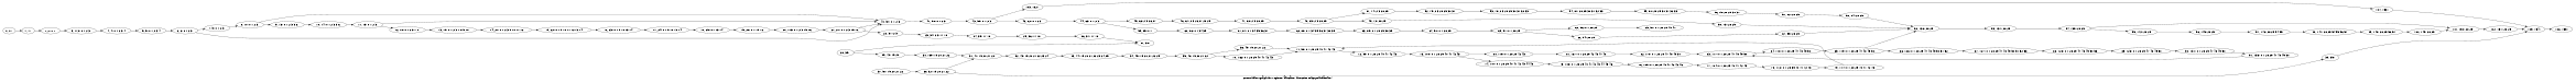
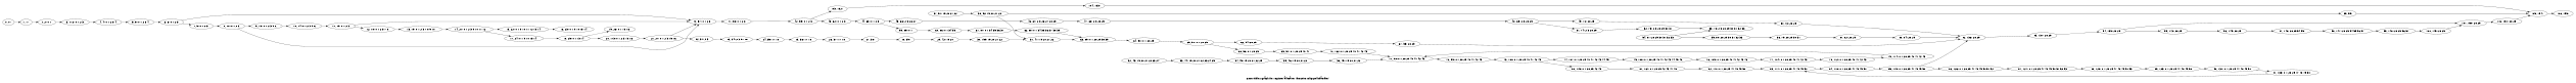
  digraph {
    label="Control-flow-graph for register allocator (function _slip_poll_handler)"
    rankdir=LR
    n1 [label="0, 0: "]
    n2 [label="1, 1: "]
    n3 [label="2, 2: 0 1 "]
    n4 [label="3, 172: 0 1 2 3 "]
    n5 [label="4, 4: 0 1 2 3 4 "]
    n6 [label="5, 5: 0 1 2 3 4 "]
    n7 [label="6, 6: 0 1 2 3 "]
    n8 [label="7, 9: 0 1 2 3 "]
    n9 [label="40, 57: 0 1 2 3 "]
    n10 [label="8, 10: 0 1 2 3 "]
    n11 [label="41, 58: 0 1 2 3 "]
    n12 [label="9, 13: 0 1 2 3 5 6 "]
    n13 [label="10, 14: 0 1 2 3 5 6 "]
    n14 [label="11, 15: 0 1 2 3 "]
    n15 [label="12, 18: 0 1 2 3 7 8 "]
    n16 [label="13, 19: 0 1 2 3 7 8 9 10 "]
    n17 [label="14, 21: 0 1 2 3 9 10 11 12 "]
    n18 [label="15, 22: 0 1 9 10 11 12 13 14 "]
    n19 [label="16, 23: 0 1 9 10 13 14 "]
    n20 [label="17, 24: 0 1 9 10 13 14 "]
    n21 [label="18, 25: 0 1 13 14 "]
    n22 [label="19, 26: 0 1 15 16 "]
    n23 [label="20, 173: 0 1 2 3 15 16 "]
    n24 [label="21, 27: 0 1 2 3 15 16 "]
    n25 [label="22, 31: 2 3 "]
-   n26 [label="23, 34: 2 3 17 18 "]
+   n26 [label="23, 34: 2 3 97 18"]
    n27 [label="24, 35: 17 18 "]
    n28 [label="25, 36: 17 18 "]
    n29 [label="26, 37: 17 18 "]
    n30 [label="27, 38: "]
    n31 [label="28, 39: "]
    n32 [label="29, 42: 19 20 "]
    n33 [label="30, 159: 19 20 21 22 "]
    n34 [label="31, 41: 19 20 21 22 "]
    n35 [label="32, 43: 19 20 21 22 23 24 "]
    n36 [label="33, 44: 19 20 21 22 23 24 25 "]
    n37 [label="34, 45: 19 20 21 22 25 "]
    n38 [label="35, 46: 19 20 21 22 "]
    n39 [label="36, 49: 19 20 21 22 "]
    n40 [label="71, 98: 0 1 28 29 40 41 42 43 "]
    n41 [label="37, 51: 19 20 21 22 "]
    n42 [label="38, 52: 19 20 21 22 "]
    n43 [label="39, 55: "]
    n44 [label="105, 154: "]
    n45 [label="106, 155: "]
    n46 [label="42, 59: 0 1 2 3 "]
    n47 [label="43, 62: 0 1 2 3 "]
    n48 [label="103, 152: "]
    n49 [label="44, 63: 0 1 2 3 "]
    n50 [label="104, 153: "]
    n51 [label="45, 66: 2 3 26 27 "]
    n52 [label="59, 85: 0 1 "]
    n53 [label="46, 67: 2 3 26 27 28 29 "]
    n54 [label="60, 86: 0 1 34 35 "]
    n55 [label="47, 68: 2 3 28 29 "]
    n56 [label="48, 69: 2 3 28 29 "]
    n57 [label="49, 72: 28 29 "]
    n58 [label="51, 74: 2 3 28 29 "]
    n59 [label="50, 73: 28 29 "]
    n60 [label="52, 75: 2 3 28 29 30 31 "]
    n61 [label="92, 136: 28 29 "]
    n62 [label="93, 137: 28 29 "]
    n63 [label="53, 78: 2 3 28 29 30 31 32 33 "]
    n64 [label="54, 81: 28 29 30 31 32 33 "]
    n65 [label="55, 80: 28 29 30 31 32 33 "]
    n66 [label="56, 79: 28 29 30 31 "]
    n67 [label="57, 82: 28 29 "]
    n68 [label="58, 84: 28 29 "]
    n69 [label="61, 87: 0 1 34 35 36 37 "]
    n70 [label="62, 88: 0 1 34 35 36 37 38 39 "]
    n71 [label="63, 89: 0 1 28 29 38 39 "]
    n72 [label="64, 90: 0 1 28 29 "]
    n73 [label="65, 91: 0 1 28 29 "]
    n74 [label="66, 94: 28 29 "]
    n75 [label="68, 96: 0 1 28 29 "]
    n76 [label="67, 95: 28 29 "]
    n77 [label="69, 97: 0 1 28 29 40 41 "]
    n78 [label="70, 162: 0 1 28 29 40 41 42 43 "]
    n79 [label="72, 99: 0 1 28 29 40 41 42 43 "]
    n80 [label="73, 100: 0 1 28 29 40 41 42 43 "]
    n81 [label="74, 107: 0 1 28 29 40 41 42 43 44 45 "]
    n82 [label="80, 115: 0 1 28 29 42 43 "]
    n83 [label="75, 108: 0 1 28 29 40 41 42 43 44 45 46 "]
    n84 [label="81, 167: 0 1 28 29 42 43 47 48 "]
    n85 [label="76, 109: 0 1 28 29 40 41 42 43 46 "]
    n86 [label="77, 104: 0 1 28 29 40 41 42 43 "]
-   n87 [label="78, 112: 0 1 28 39 40 41 42 43"]
+   n87 [label="78, 112: 0 1 28 29 40 41 42 43 "]
    n88 [label="79, 114: 0 1 28 29 40 41 42 43 "]
    n89 [label="82, 170: 0 1 28 29 47 48 49 50 "]
    n90 [label="83, 117: 0 1 28 29 47 48 49 50 "]
    n91 [label="84, 118: 0 1 28 29 47 48 49 50 "]
    n92 [label="85, 119: 0 1 28 29 47 48 49 50 "]
    n93 [label="86, 126: 0 1 28 29 47 48 49 50 51 52 "]
    n94 [label="87, 127: 0 1 28 29 47 48 49 50 51 52 53 "]
    n95 [label="88, 128: 0 1 28 29 47 48 49 50 53 "]
    n96 [label="89, 123: 0 1 28 29 47 48 49 50 "]
    n97 [label="90, 131: 0 1 28 29 47 48 49 50 "]
    n98 [label="91, 133: 0 1 28 29 47 48 49 50 "]
    n99 [label="94, 139: 28 29 "]
    n100 [label="95, 142: 28 29 "]
    n101 [label="101, 150: 28 29 "]
    n102 [label="96, 145: 28 29 "]
    n103 [label="102, 151: 28 29 "]
    n104 [label="97, 146: 28 29 54 55 "]
    n105 [label="98, 147: 28 29 54 55 56 57 "]
    n106 [label="99, 148: 28 29 56 57 "]
    n107 [label="100, 149: 28 29 "]
    n1 -> n2
    n2 -> n3
    n3 -> n4
    n4 -> n5
    n5 -> n6
    n6 -> n7
    n7 -> n8
    n7 -> n9
    n8 -> n10
    n9 -> n11
    n10 -> n9
    n10 -> n12
    n11 -> n46
    n12 -> n13
    n13 -> n14
    n14 -> n9
    n14 -> n15
    n15 -> n16
    n16 -> n17
    n17 -> n18
    n18 -> n19
-   n19 -> n20
+   n17 -> n20
    n20 -> n21
    n21 -> n22
-   n22 -> n23
+   n21 -> n23
    n23 -> n24
    n24 -> n9
    n24 -> n25
    n25 -> n26
    n26 -> n27
    n27 -> n28
    n28 -> n29
    n29 -> n30
-   n31 -> n30
+   n30 -> n31
    n31 -> n32
    n32 -> n33
    n33 -> n34
-   n34 -> n35
+   n34 -> n71
    n35 -> n36
    n36 -> n37
    n37 -> n38
    n38 -> n39
    n39 -> n40
    n40 -> n79
    n41 -> n42
    n42 -> n34
    n42 -> n43
    n43 -> n44
    n44 -> n45
    n46 -> n47
    n46 -> n48
    n47 -> n49
    n48 -> n50
    n49 -> n51
    n49 -> n52
    n50 -> n44
    n51 -> n53
    n52 -> n54
    n53 -> n55
    n54 -> n69
    n55 -> n56
    n56 -> n57
    n56 -> n58
    n57 -> n59
    n58 -> n60
    n59 -> n61
    n60 -> n63
    n61 -> n62
    n62 -> n99
-   n63 -> n64
+   n64 -> n63
    n64 -> n65
    n65 -> n66
    n66 -> n67
    n67 -> n68
    n68 -> n61
    n69 -> n70
    n70 -> n71
    n71 -> n72
    n72 -> n73
    n73 -> n74
    n73 -> n75
    n74 -> n76
    n75 -> n77
    n76 -> n61
-   n38 -> n78
+   n77 -> n78
    n78 -> n40
    n79 -> n80
    n80 -> n81
    n80 -> n82
    n81 -> n83
    n82 -> n84
    n83 -> n85
    n84 -> n89
    n85 -> n86
    n86 -> n87
    n87 -> n88
    n88 -> n40
    n89 -> n90
    n90 -> n91
    n91 -> n92
    n92 -> n61
    n92 -> n93
    n93 -> n94
    n94 -> n95
    n95 -> n96
    n96 -> n97
    n97 -> n98
    n98 -> n90
    n99 -> n100
    n99 -> n101
    n100 -> n102
    n101 -> n103
    n102 -> n104
    n103 -> n44
    n104 -> n105
    n105 -> n106
    n106 -> n107
    n107 -> n101
  }
